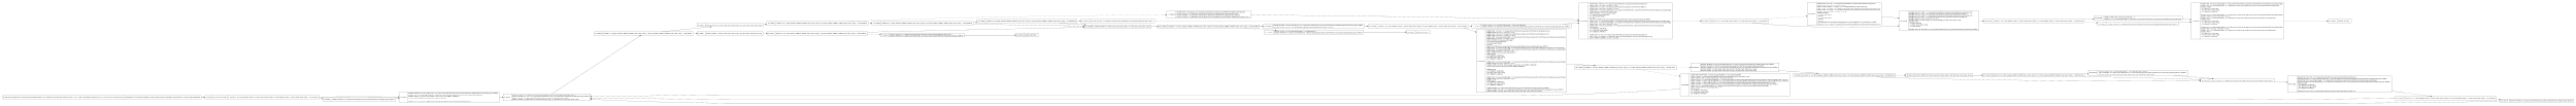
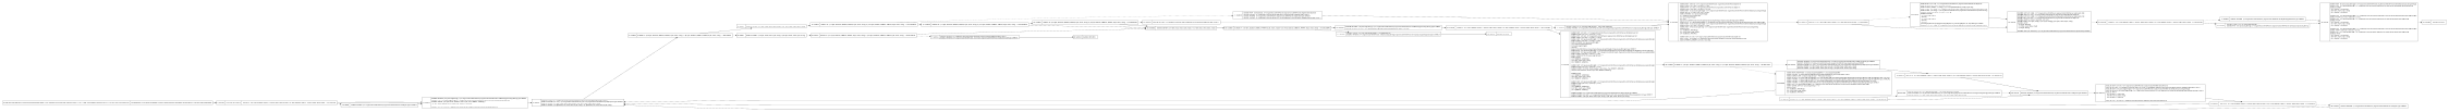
  digraph {
    fontname=Nunito
    rankdir=LR
    node [fontname=Nunito shape=record]
    edge [fontname=Nunito]
    n1 [label="{0\:\ 0x0000|MTH_ENTER_BLOCK\l|0x0000: IF  (r8 I:?[int, boolean, OBJECT, ARRAY, byte, short, char]) != (0 ?[int, boolean, OBJECT, ARRAY, byte, short, char])  \-\> B:2:0x0005 \l}"]
    n2 [label="{1\:\ 0x0002|0x0002: INVOKE  (r7 I:org.kxml2.io.KXmlParser) org.kxml2.io.KXmlParser.read():int type: DIRECT \l}"]
    n3 [label="{2\:\ 0x0005|0x0005: INVOKE  (r0 I:java.lang.String) = (r7 I:org.kxml2.io.KXmlParser) org.kxml2.io.KXmlParser.readName():java.lang.String type: DIRECT \l0x0009: IPUT  (r0 I:java.lang.String), (r7 I:org.kxml2.io.KXmlParser) org.kxml2.io.KXmlParser.name java.lang.String \l0x000b: CONST  (r0 I:?[int, float, boolean, short, byte, char, OBJECT, ARRAY]) = \l  (0 ?[int, float, boolean, short, byte, char, OBJECT, ARRAY])\l \l0x000c: IPUT  (r0 I:int), (r7 I:org.kxml2.io.KXmlParser) org.kxml2.io.KXmlParser.attributeCount int \l}"]
    n4 [label="{3\:\ 0x000e|0x000e: INVOKE  (r7 I:org.kxml2.io.KXmlParser) org.kxml2.io.KXmlParser.skip():void type: DIRECT \l0x0011: INVOKE  (r1 I:int) = (r7 I:org.kxml2.io.KXmlParser), (r0 I:int) org.kxml2.io.KXmlParser.peek(int):int type: DIRECT \l0x0015: CONST  (r2 I:?[int, float, short, byte, char]) = (62 ?[int, float, short, byte, char]) \l0x0017: CONST  (r3 I:?[boolean, int, float, short, byte, char]) = (1 ?[boolean, int, float, short, byte, char]) \l}"]
    n5 [label="{4\:\ 0x0018|0x0018: IF  (r8 I:?[int, boolean, OBJECT, ARRAY, byte, short, char]) == (0 ?[int, boolean, OBJECT, ARRAY, byte, short, char])  \-\> B:9:0x0025 \l}"]
    n6 [label="{5\:\ 0x001a|0x001a: CONST  (r4 I:?[int, float, short, byte, char]) = (63 ?[int, float, short, byte, char]) \l}"]
    n7 [label="{9\:\ 0x0025|0x0025: CONST  (r4 I:?[int, float, short, byte, char]) = (47 ?[int, float, short, byte, char]) \l}"]
    n8 [label="{6\:\ 0x001c|0x001c: IF  (r1 I:?[int, boolean, OBJECT, ARRAY, byte, short, char]) != (r4 I:?[int, boolean, OBJECT, ARRAY, byte, short, char])  \-\> B:15:0x003d \l}"]
    n9 [label="{10\:\ 0x0027|0x0027: IF  (r1 I:?[int, boolean, OBJECT, ARRAY, byte, short, char]) != (r4 I:?[int, boolean, OBJECT, ARRAY, byte, short, char])  \-\> B:12:0x0035 \l}"]
    n10 [label="{7\:\ 0x001e|0x001e: INVOKE  (r7 I:org.kxml2.io.KXmlParser) org.kxml2.io.KXmlParser.read():int type: DIRECT \l0x0021: INVOKE  (r7 I:org.kxml2.io.KXmlParser), (r2 I:char) org.kxml2.io.KXmlParser.read(char):void type: DIRECT \l}"]
    n11 [label="{15\:\ 0x003d|0x003d: CONST  (r2 I:?[int, float, short, byte, char]) = (\-1 ?[int, float, short, byte, char]) \l}"]
    n12 [label="{8\:\ 0x0024|0x0024: RETURN   \l}"]
    n13 [label="{16\:\ 0x003e|0x003e: IF  (r1 I:?[int, boolean, OBJECT, ARRAY, byte, short, char]) != (r2 I:?[int, boolean, OBJECT, ARRAY, byte, short, char])  \-\> B:19:0x0046 \l}"]
    n14 [label="{11\:\ 0x0029|0x0029: IPUT  (r3 I:boolean), (r7 I:org.kxml2.io.KXmlParser) org.kxml2.io.KXmlParser.degenerated boolean \l0x002b: INVOKE  (r7 I:org.kxml2.io.KXmlParser) org.kxml2.io.KXmlParser.read():int type: DIRECT \l0x002e: INVOKE  (r7 I:org.kxml2.io.KXmlParser) org.kxml2.io.KXmlParser.skip():void type: DIRECT \l0x0031: INVOKE  (r7 I:org.kxml2.io.KXmlParser), (r2 I:char) org.kxml2.io.KXmlParser.read(char):void type: DIRECT \l}"]
    n15 [label="{12\:\ 0x0035|0x0035: IF  (r1 I:?[int, boolean, OBJECT, ARRAY, byte, short, char]) != (r2 I:?[int, boolean, OBJECT, ARRAY, byte, short, char])  \-\> B:15:0x003d \l}"]
    n16 [label="{22\:\ 0x0055|0x0055: IGET  (r8 I:int) = (r7 I:org.kxml2.io.KXmlParser) org.kxml2.io.KXmlParser.depth int \l0x0057: ARITH  (r1 I:int) = (r8 I:int) + (1 int) \l0x0059: IPUT  (r1 I:int), (r7 I:org.kxml2.io.KXmlParser) org.kxml2.io.KXmlParser.depth int \l0x005b: ARITH  (r8 I:int) = (r8 I:int) \<\< (2 int) \l0x005d: IGET  (r1 I:java.lang.String[]) = (r7 I:org.kxml2.io.KXmlParser) org.kxml2.io.KXmlParser.elementStack java.lang.String[] \l0x005f: ARITH  (r2 I:int) = (r8 I:int) + (4 int) \l0x0061: INVOKE  (r1 I:java.lang.String[]) = \l  (r7 I:org.kxml2.io.KXmlParser)\l  (r1 I:java.lang.String[])\l  (r2 I:int)\l org.kxml2.io.KXmlParser.ensureCapacity(java.lang.String[], int):java.lang.String[] type: DIRECT \l0x0065: IPUT  (r1 I:java.lang.String[]), (r7 I:org.kxml2.io.KXmlParser) org.kxml2.io.KXmlParser.elementStack java.lang.String[] \l0x0067: IGET  (r1 I:java.lang.String[]) = (r7 I:org.kxml2.io.KXmlParser) org.kxml2.io.KXmlParser.elementStack java.lang.String[] \l0x0069: ARITH  (r2 I:int) = (r8 I:int) + (3 int) \l0x006b: IGET  (r4 I:java.lang.String) = (r7 I:org.kxml2.io.KXmlParser) org.kxml2.io.KXmlParser.name java.lang.String \l0x006d: APUT  \l  (r1 I:?[OBJECT, ARRAY][])\l  (r2 I:?[int, short, byte, char])\l  (r4 I:?[OBJECT, ARRAY])\l \l0x006f: IGET  (r1 I:int) = (r7 I:org.kxml2.io.KXmlParser) org.kxml2.io.KXmlParser.depth int \l0x0071: IGET  (r2 I:int[]) = (r7 I:org.kxml2.io.KXmlParser) org.kxml2.io.KXmlParser.nspCounts int[] \l0x0073: ARRAY_LENGTH  (r2 I:int) = (r2 I:?[]) \l}"]
    n17 [label="{13\:\ 0x0037|0x0037: IF  (r8 I:?[int, boolean, OBJECT, ARRAY, byte, short, char]) != (0 ?[int, boolean, OBJECT, ARRAY, byte, short, char])  \-\> B:15:0x003d \l}"]
    n18 [label="{23\:\ 0x0074|0x0074: IF  (r1 I:?[int, byte, short, char]) \< (r2 I:?[int, byte, short, char])  \-\> B:25:0x0086 \l}"]
    n19 [label="{14\:\ 0x0039|0x0039: INVOKE  (r7 I:org.kxml2.io.KXmlParser) org.kxml2.io.KXmlParser.read():int type: DIRECT \l}"]
    n20 [label="{17\:\ 0x0040|0x0040: CONST_STR  (r8 I:java.lang.String) =  \"Unexpected EOF\" \l0x0042: INVOKE  (r7 I:org.kxml2.io.KXmlParser), (r8 I:java.lang.String) org.kxml2.io.KXmlParser.error(java.lang.String):void type: DIRECT \l}"]
    n21 [label="{19\:\ 0x0046|0x0046: INVOKE  (r1 I:java.lang.String) = (r7 I:org.kxml2.io.KXmlParser) org.kxml2.io.KXmlParser.readName():java.lang.String type: DIRECT \l0x004a: INVOKE  (r2 I:int) = (r1 I:java.lang.String) java.lang.String.length():int type: VIRTUAL \l}"]
    n22 [label="{18\:\ 0x0045|0x0045: RETURN   \l}"]
    n23 [label="{20\:\ 0x004e|0x004e: IF  (r2 I:?[int, boolean, OBJECT, ARRAY, byte, short, char]) != (0 ?[int, boolean, OBJECT, ARRAY, byte, short, char])  \-\> B:31:0x00b6 \l}"]
    n24 [label="{21\:\ 0x0050|0x0050: CONST_STR  (r8 I:java.lang.String) =  \"attr name expected\" \l0x0052: INVOKE  (r7 I:org.kxml2.io.KXmlParser), (r8 I:java.lang.String) org.kxml2.io.KXmlParser.error(java.lang.String):void type: DIRECT \l}"]
    n25 [label="{31\:\ 0x00b6|0x00b6: IGET  (r2 I:int) = (r7 I:org.kxml2.io.KXmlParser) org.kxml2.io.KXmlParser.attributeCount int \l0x00b8: ARITH  (r4 I:int) = (r2 I:int) + (1 int) \l0x00ba: IPUT  (r4 I:int), (r7 I:org.kxml2.io.KXmlParser) org.kxml2.io.KXmlParser.attributeCount int \l0x00bc: ARITH  (r2 I:int) = (r2 I:int) \<\< (2 int) \l0x00be: IGET  (r4 I:java.lang.String[]) = (r7 I:org.kxml2.io.KXmlParser) org.kxml2.io.KXmlParser.attributes java.lang.String[] \l0x00c0: ARITH  (r5 I:int) = (r2 I:int) + (4 int) \l0x00c2: INVOKE  (r4 I:java.lang.String[]) = \l  (r7 I:org.kxml2.io.KXmlParser)\l  (r4 I:java.lang.String[])\l  (r5 I:int)\l org.kxml2.io.KXmlParser.ensureCapacity(java.lang.String[], int):java.lang.String[] type: DIRECT \l0x00c6: IPUT  (r4 I:java.lang.String[]), (r7 I:org.kxml2.io.KXmlParser) org.kxml2.io.KXmlParser.attributes java.lang.String[] \l0x00c8: IGET  (r4 I:java.lang.String[]) = (r7 I:org.kxml2.io.KXmlParser) org.kxml2.io.KXmlParser.attributes java.lang.String[] \l0x00ca: ARITH  (r5 I:int) = (r2 I:int) + (1 int) \l0x00cc: CONST_STR  (r6 I:java.lang.String) =  \"\" \l0x00ce: APUT  \l  (r4 I:?[OBJECT, ARRAY][])\l  (r2 I:?[int, short, byte, char])\l  (r6 I:?[OBJECT, ARRAY])\l \l0x00d0: IGET  (r2 I:java.lang.String[]) = (r7 I:org.kxml2.io.KXmlParser) org.kxml2.io.KXmlParser.attributes java.lang.String[] \l0x00d2: ARITH  (r4 I:int) = (r5 I:int) + (1 int) \l0x00d4: CONST  (r6 I:?[int, float, boolean, short, byte, char, OBJECT, ARRAY]) = \l  (0 ?[int, float, boolean, short, byte, char, OBJECT, ARRAY])\l \l0x00d5: APUT  \l  (r2 I:?[OBJECT, ARRAY][])\l  (r5 I:?[int, short, byte, char])\l  (r6 I:?[OBJECT, ARRAY])\l \l0x00d7: IGET  (r2 I:java.lang.String[]) = (r7 I:org.kxml2.io.KXmlParser) org.kxml2.io.KXmlParser.attributes java.lang.String[] \l0x00d9: ARITH  (r5 I:int) = (r4 I:int) + (1 int) \l0x00db: APUT  \l  (r2 I:?[OBJECT, ARRAY][])\l  (r4 I:?[int, short, byte, char])\l  (r1 I:?[OBJECT, ARRAY])\l \l0x00dd: INVOKE  (r7 I:org.kxml2.io.KXmlParser) org.kxml2.io.KXmlParser.skip():void type: DIRECT \l0x00e0: INVOKE  (r2 I:int) = (r7 I:org.kxml2.io.KXmlParser), (r0 I:int) org.kxml2.io.KXmlParser.peek(int):int type: DIRECT \l0x00e4: CONST  (r4 I:?[int, float, short, byte, char]) = (61 ?[int, float, short, byte, char]) \l}"]
    n26 [label="{32\:\ 0x00e6|0x00e6: IF  (r2 I:?[int, boolean, OBJECT, ARRAY, byte, short, char]) == (r4 I:?[int, boolean, OBJECT, ARRAY, byte, short, char])  \-\> B:34:0x0104 \l}"]
    n27 [label="{24\:\ 0x0076|0x0076: IGET  (r1 I:int) = (r7 I:org.kxml2.io.KXmlParser) org.kxml2.io.KXmlParser.depth int \l0x0078: ARITH  (r1 I:int) = (r1 I:int) + (4 int) \l0x007a: NEW_ARRAY  (r1 I:int[]) = (r1 I:int A[IMMUTABLE_TYPE]) type: int[] \l0x007c: IGET  (r2 I:int[]) = (r7 I:org.kxml2.io.KXmlParser) org.kxml2.io.KXmlParser.nspCounts int[] \l0x007e: IGET  (r4 I:int[]) = (r7 I:org.kxml2.io.KXmlParser) org.kxml2.io.KXmlParser.nspCounts int[] \l0x0080: ARRAY_LENGTH  (r4 I:int) = (r4 I:?[]) \l0x0081: INVOKE  \l  (r2 I:java.lang.Object)\l  (r0 I:int)\l  (r1 I:java.lang.Object)\l  (r0 I:int)\l  (r4 I:int)\l java.lang.System.arraycopy(java.lang.Object, int, java.lang.Object, int, int):void type: STATIC \l0x0084: IPUT  (r1 I:int[]), (r7 I:org.kxml2.io.KXmlParser) org.kxml2.io.KXmlParser.nspCounts int[] \l}"]
    n28 [label="{25\:\ 0x0086|0x0086: IGET  (r0 I:int[]) = (r7 I:org.kxml2.io.KXmlParser) org.kxml2.io.KXmlParser.nspCounts int[] \l0x0088: IGET  (r1 I:int) = (r7 I:org.kxml2.io.KXmlParser) org.kxml2.io.KXmlParser.depth int \l0x008a: IGET  (r2 I:int[]) = (r7 I:org.kxml2.io.KXmlParser) org.kxml2.io.KXmlParser.nspCounts int[] \l0x008c: IGET  (r4 I:int) = (r7 I:org.kxml2.io.KXmlParser) org.kxml2.io.KXmlParser.depth int \l0x008e: ARITH  (r4 I:int) = (r4 I:int) \- (r3 I:int) \l0x008f: AGET  (r2 I:?[int, float]) = (r2 I:?[int, float][]), (r4 I:?[int, short, byte, char]) \l0x0091: APUT  \l  (r0 I:?[int, float][])\l  (r1 I:?[int, short, byte, char])\l  (r2 I:?[int, float])\l \l0x0093: IGET  (r0 I:boolean) = (r7 I:org.kxml2.io.KXmlParser) org.kxml2.io.KXmlParser.processNsp boolean \l}"]
    n29 [label="{26\:\ 0x0095|0x0095: IF  (r0 I:?[int, boolean, OBJECT, ARRAY, byte, short, char]) == (0 ?[int, boolean, OBJECT, ARRAY, byte, short, char])  \-\> B:28:0x009b \l}"]
    n30 [label="{27\:\ 0x0097|0x0097: INVOKE  (r7 I:org.kxml2.io.KXmlParser) org.kxml2.io.KXmlParser.adjustNsp():boolean type: DIRECT \l}"]
    n31 [label="{28\:\ 0x009b|0x009b: CONST_STR  (r0 I:java.lang.String) =  \"\" \l0x009d: IPUT  (r0 I:java.lang.String), (r7 I:org.kxml2.io.KXmlParser) org.kxml2.io.KXmlParser.namespace java.lang.String \l}"]
    n32 [label="{29\:\ 0x009f|0x009f: IGET  (r0 I:java.lang.String[]) = (r7 I:org.kxml2.io.KXmlParser) org.kxml2.io.KXmlParser.elementStack java.lang.String[] \l0x00a1: IGET  (r1 I:java.lang.String) = (r7 I:org.kxml2.io.KXmlParser) org.kxml2.io.KXmlParser.namespace java.lang.String \l0x00a3: CONST  \l  (r0 I:?[OBJECT, ARRAY][])\l  (r8 I:?[int, short, byte, char])\l  (r1 I:?[OBJECT, ARRAY])\l \l0x00a5: IGET  (r0 I:java.lang.String[]) = (r7 I:org.kxml2.io.KXmlParser) org.kxml2.io.KXmlParser.elementStack java.lang.String[] \l0x00a7: ARITH  (r1 I:int) = (r8 I:int) + (1 int) \l0x00a9: IGET  (r2 I:java.lang.String) = (r7 I:org.kxml2.io.KXmlParser) org.kxml2.io.KXmlParser.prefix java.lang.String \l0x00ab: APUT  \l  (r0 I:?[OBJECT, ARRAY][])\l  (r1 I:?[int, short, byte, char])\l  (r2 I:?[OBJECT, ARRAY])\l \l0x00ad: IGET  (r0 I:java.lang.String[]) = (r7 I:org.kxml2.io.KXmlParser) org.kxml2.io.KXmlParser.elementStack java.lang.String[] \l0x00af: ARITH  (r8 I:int) = (r8 I:int) + (2 int) \l0x00b1: IGET  (r1 I:java.lang.String) = (r7 I:org.kxml2.io.KXmlParser) org.kxml2.io.KXmlParser.name java.lang.String \l0x00b3: APUT  \l  (r0 I:?[OBJECT, ARRAY][])\l  (r8 I:?[int, short, byte, char])\l  (r1 I:?[OBJECT, ARRAY])\l \l}"]
    n33 [label="{30\:\ 0x00b5|0x00b5: RETURN   \l}"]
    n34 [label="{33\:\ 0x00e8|0x00e8: NEW_INSTANCE  (r2 I:java.lang.StringBuffer) =  java.lang.StringBuffer \l0x00ea: INVOKE  (r2 I:java.lang.StringBuffer) java.lang.StringBuffer.\<init\>():void type: DIRECT \l0x00ed: CONST_STR  (r3 I:java.lang.String) =  \"Attr.value missing f. \" \l0x00ef: INVOKE  (r2 I:java.lang.StringBuffer), (r3 I:java.lang.String) java.lang.StringBuffer.append(java.lang.String):java.lang.StringBuffer type: VIRTUAL \l0x00f2: INVOKE  (r2 I:java.lang.StringBuffer), (r1 I:java.lang.String) java.lang.StringBuffer.append(java.lang.String):java.lang.StringBuffer type: VIRTUAL \l0x00f5: INVOKE  (r1 I:java.lang.String) = (r2 I:java.lang.StringBuffer) java.lang.StringBuffer.toString():java.lang.String type: VIRTUAL \l0x00f9: INVOKE  (r7 I:org.kxml2.io.KXmlParser), (r1 I:java.lang.String) org.kxml2.io.KXmlParser.error(java.lang.String):void type: DIRECT \l0x00fc: IGET  (r1 I:java.lang.String[]) = (r7 I:org.kxml2.io.KXmlParser) org.kxml2.io.KXmlParser.attributes java.lang.String[] \l0x00fe: CONST_STR  (r2 I:java.lang.String) =  \"1\" \l0x0100: APUT  \l  (r1 I:?[OBJECT, ARRAY][])\l  (r5 I:?[int, short, byte, char])\l  (r2 I:?[OBJECT, ARRAY])\l \l}"]
    n35 [label="{34\:\ 0x0104|0x0104: INVOKE  (r7 I:org.kxml2.io.KXmlParser), (r4 I:char) org.kxml2.io.KXmlParser.read(char):void type: DIRECT \l0x0107: INVOKE  (r7 I:org.kxml2.io.KXmlParser) org.kxml2.io.KXmlParser.skip():void type: DIRECT \l0x010a: INVOKE  (r1 I:int) = (r7 I:org.kxml2.io.KXmlParser), (r0 I:int) org.kxml2.io.KXmlParser.peek(int):int type: DIRECT \l0x010e: CONST  (r2 I:?[int, float, short, byte, char]) = (39 ?[int, float, short, byte, char]) \l0x0110: CONST  (r4 I:?[int, float, short, byte, char]) = (32 ?[int, float, short, byte, char]) \l}"]
    n36 [label="{35\:\ 0x0112|0x0112: IF  (r1 I:?[int, boolean, OBJECT, ARRAY, byte, short, char]) == (r2 I:?[int, boolean, OBJECT, ARRAY, byte, short, char])  \-\> B:39:0x0120 \l}"]
-   n37 [label="{36\:\ 0x0114|0x0114: CONST  (r2 I:?[int, float, short, byte, char]) = (34 ?[int, float, short, byte, char]) \l}"]
    n38 [label="{39\:\ 0x0120|0x0120: INVOKE  (r7 I:org.kxml2.io.KXmlParser) org.kxml2.io.KXmlParser.read():int type: DIRECT \l}"]
    n39 [label="{37\:\ 0x0116|0x0116: IF  (r1 I:?[int, boolean, OBJECT, ARRAY, byte, short, char]) == (r2 I:?[int, boolean, OBJECT, ARRAY, byte, short, char])  \-\> B:39:0x0120 \l}"]
    n40 [label="{40\:\ 0x0123|0x0123: IGET  (r2 I:int) = (r7 I:org.kxml2.io.KXmlParser) org.kxml2.io.KXmlParser.txtPos int \l0x0125: INVOKE  (r7 I:org.kxml2.io.KXmlParser), (r1 I:int), (r3 I:boolean) org.kxml2.io.KXmlParser.pushText(int, boolean):void type: DIRECT \l0x0128: IGET  (r3 I:java.lang.String[]) = (r7 I:org.kxml2.io.KXmlParser) org.kxml2.io.KXmlParser.attributes java.lang.String[] \l0x012a: INVOKE  (r6 I:java.lang.String) = (r7 I:org.kxml2.io.KXmlParser), (r2 I:int) org.kxml2.io.KXmlParser.get(int):java.lang.String type: DIRECT \l0x012e: APUT  \l  (r3 I:?[OBJECT, ARRAY][])\l  (r5 I:?[int, short, byte, char])\l  (r6 I:?[OBJECT, ARRAY])\l \l0x0130: IPUT  (r2 I:int), (r7 I:org.kxml2.io.KXmlParser) org.kxml2.io.KXmlParser.txtPos int \l}"]
    n41 [label="{38\:\ 0x0118|0x0118: CONST_STR  (r1 I:java.lang.String) =  \"attr value delimiter missing!\" \l0x011a: INVOKE  (r7 I:org.kxml2.io.KXmlParser), (r1 I:java.lang.String) org.kxml2.io.KXmlParser.error(java.lang.String):void type: DIRECT \l0x011d: CONST  (r1 I:?[int, float, short, byte, char]) = (32 ?[int, float, short, byte, char]) \l}"]
    n42 [label="{41\:\ 0x0132|0x0132: IF  (r1 I:?[int, boolean, OBJECT, ARRAY, byte, short, char]) == (r4 I:?[int, boolean, OBJECT, ARRAY, byte, short, char])  \-\> B:3:0x000e \l}"]
    n43 [label="{42\:\ 0x0134|0x0134: INVOKE  (r7 I:org.kxml2.io.KXmlParser) org.kxml2.io.KXmlParser.read():int type: DIRECT \l}"]
    n44 [label="{private final void org.kxml2.io.KXmlParser.parseStartTag((r7 'this' I:org.kxml2.io.KXmlParser A[IMMUTABLE_TYPE, THIS]), (r8 I:boolean A[IMMUTABLE_TYPE, METHOD_ARGUMENT]))  | Annotation[SYSTEM, dalvik.annotation.Throws, \{value=[java.io.IOException, org.xmlpull.v1.XmlPullParserException]\}]\l}"]
    n1 -> n2 [style=dashed]
    n1 -> n3
    n2 -> n3
    n3 -> n4
    n4 -> n5
    n5 -> n6 [style=dashed]
    n5 -> n7
    n6 -> n8
    n7 -> n9
    n8 -> n10 [style=dashed]
    n8 -> n11
    n9 -> n14 [style=dashed]
    n9 -> n15
    n10 -> n12
    n11 -> n13
    n13 -> n20 [style=dashed]
    n13 -> n21
    n14 -> n16
    n15 -> n11
    n15 -> n17 [style=dashed]
    n16 -> n18
    n17 -> n11
    n17 -> n19 [style=dashed]
    n18 -> n27 [style=dashed]
    n18 -> n28
    n19 -> n16
    n20 -> n22
    n21 -> n23
    n23 -> n24 [style=dashed]
    n23 -> n25
    n24 -> n16
    n25 -> n26
    n26 -> n34 [style=dashed]
    n26 -> n35 [style=dashed]
    n27 -> n28
    n28 -> n29
    n29 -> n30 [style=dashed]
    n29 -> n31
    n30 -> n32
    n31 -> n32
    n32 -> n33
    n34 -> n4
    n35 -> n36
-   n36 -> n37 [style=dashed]
    n36 -> n38
-   n37 -> n39
    n38 -> n40
    n39 -> n38
    n39 -> n41 [style=dashed]
    n40 -> n42
    n41 -> n38
    n42 -> n4
    n42 -> n43 [style=dashed]
    n43 -> n4
    n44 -> n1
  }
